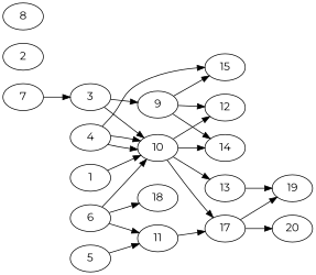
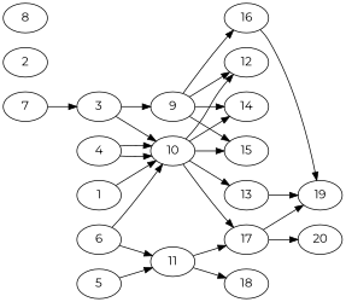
  digraph {
    fontname=Montserrat
    rankdir=LR
    node [alpha=0.08 fontname=Montserrat]
    edge [fontname=Montserrat]
    1 [alpha=0.17 expect_size=42506240]
    10 [expect_size=21696512]
    12 [alpha=0.10 expect_size=47384576]
    14 [alpha=0.09 expect_size=18210816]
    15 [alpha=0.04 expect_size=18171904]
    13 [alpha=0.07 expect_size=41779200]
    17 [alpha=0.02 expect_size=31163392]
    19 [alpha=0.06 expect_size=22905856]
    20 [alpha=0.04 expect_size=9288704]
    2 [alpha=0.18 expect_size=37865472]
    3 [alpha=0.10 expect_size=40522752]
    9 [alpha=0.14 expect_size=23830528]
+   16 [alpha=0.02 expect_size=20419584]
    4 [alpha=0.20 expect_size=41868288]
    5 [alpha=0.01 expect_size=43781120]
    11 [alpha=0.07 expect_size=7228416]
    18 [alpha=0.09 expect_size=50326528]
    6 [alpha=0.05 expect_size=20800512]
    7 [expect_size=49707008]
    8 [expect_size=25560064]
    1 -> 10
    10 -> 12
    10 -> 14
-   4 -> 15
+   10 -> 15
    10 -> 13
    10 -> 17
    13 -> 19
    17 -> 19
    17 -> 20
    3 -> 10
    3 -> 9
    9 -> 12
    9 -> 14
    9 -> 15
+   9 -> 16
+   16 -> 19
    4 -> 10
    4 -> 10
    5 -> 11
    11 -> 17
-   6 -> 18
+   11 -> 18
    6 -> 10
    6 -> 11
    7 -> 3
  }
